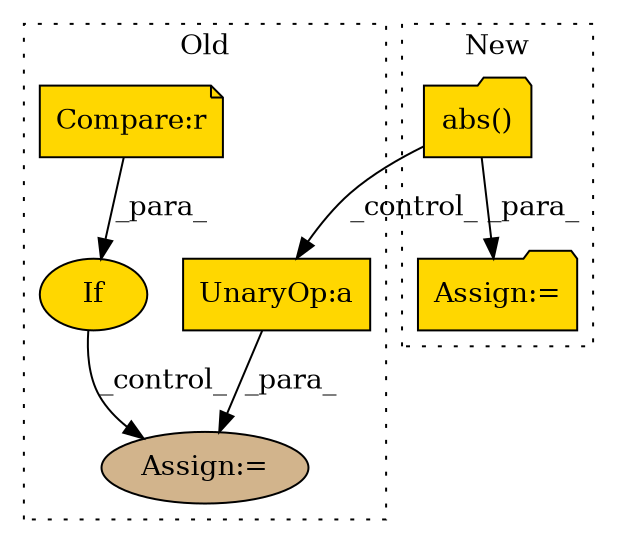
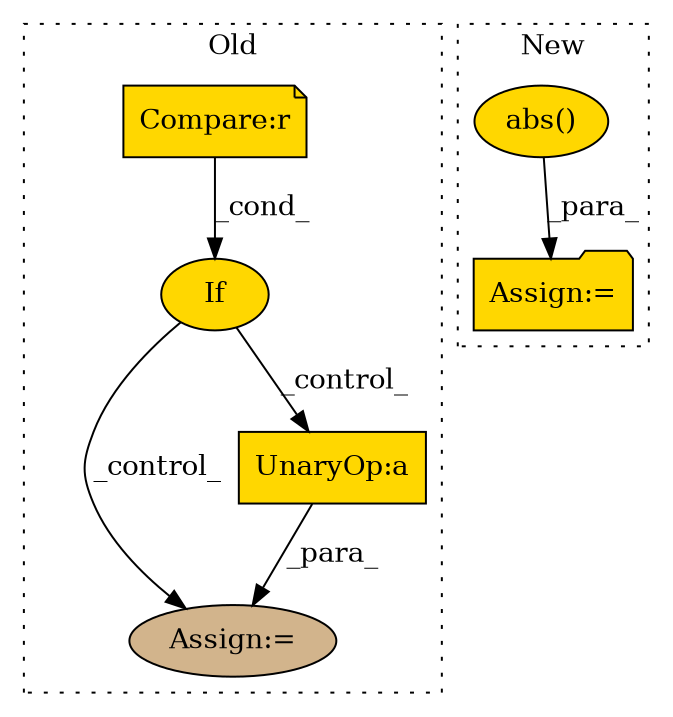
  digraph {
    node [a=68 fillcolor=gold l=3 shape=ellipse style=filled]
    n1 [a=96 label=If s=2584]
    n2 [a=40 l=16 label="Compare:r" s=2587 shape=note]
    n3 [fillcolor=tan label="Assign:=" s=2912]
    n4 [a=61 l=42 label="UnaryOp:a" s=2915 shape=box]
-   n5 [a=75 l="10,1" label="abs()" s="1720,1738" shape=folder]
+   n5 [a=75 l="10,1" label="abs()" s="1720,1738"]
    n6 [label="Assign:=" s=1696 shape=folder]
    subgraph cluster_1 {
      label=Old
      style=dotted
      n1
      n2
      n3
      n4
    }
    subgraph cluster_2 {
      label=New
      style=dotted
      n5
      n6
    }
    n1 -> n3 [label=_control_]
-   n5 -> n4 [label=_control_]
-   n2 -> n1 [label=_para_]
+   n1 -> n4 [label=_control_]
+   n2 -> n1 [label=_cond_]
    n4 -> n3 [label=_para_]
    n5 -> n6 [label=_para_]
  }
